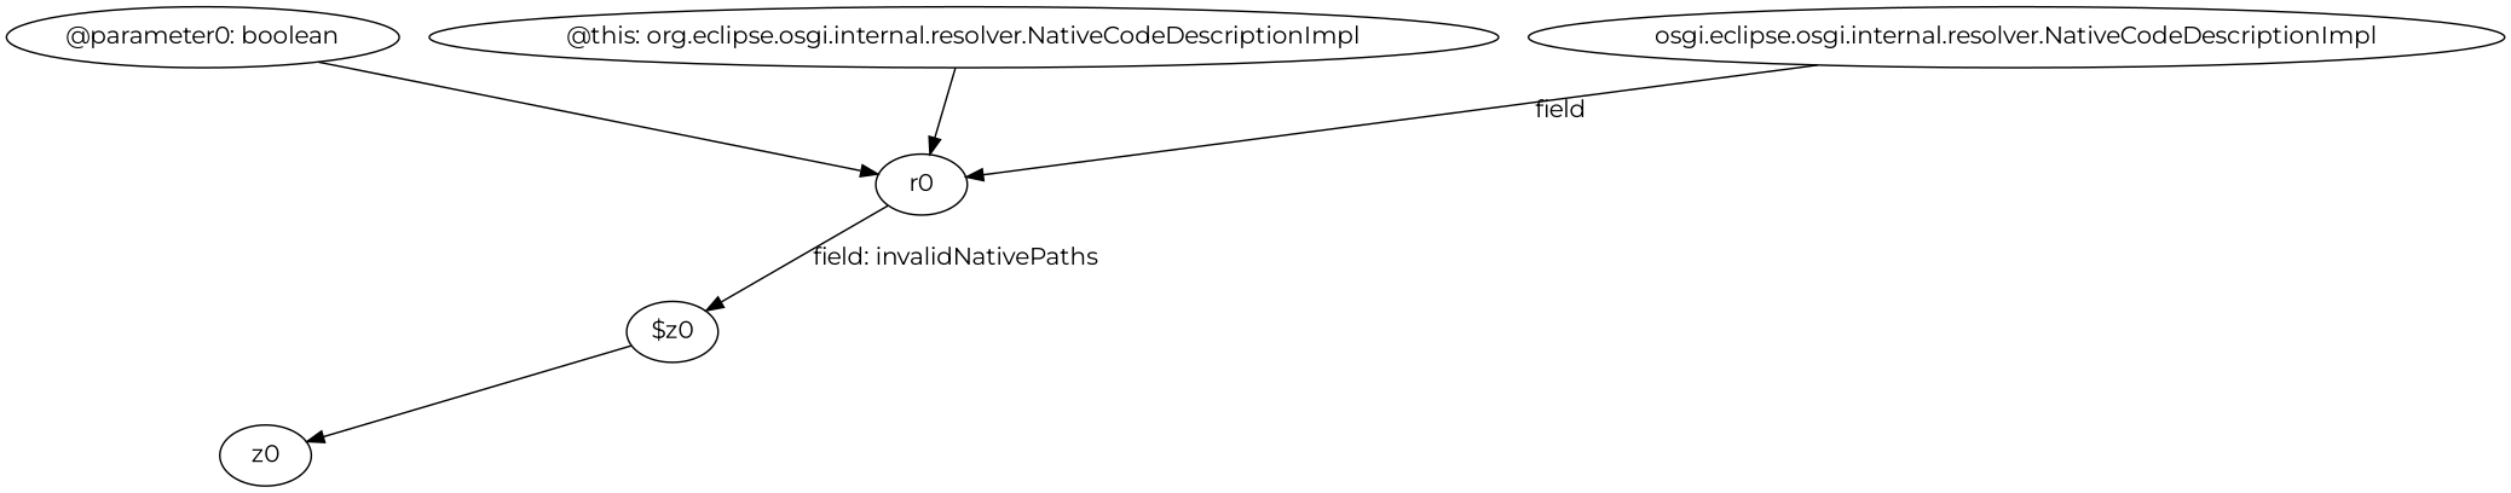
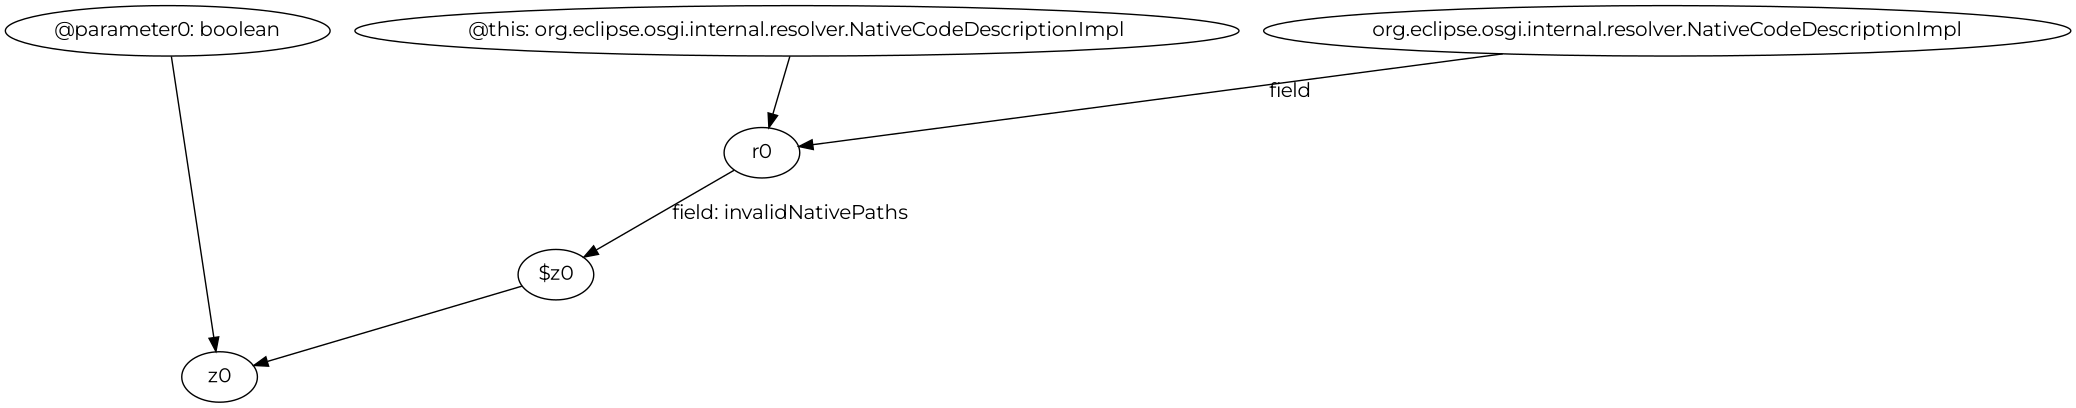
  digraph {
    fontname=Montserrat
    node [fontname=Montserrat]
    edge [fontname=Montserrat]
    n1 [label=r0]
    n2 [label="$z0"]
    n3 [label=z0]
    n4 [label="@parameter0: boolean"]
    n5 [label="@this: org.eclipse.osgi.internal.resolver.NativeCodeDescriptionImpl"]
-   n6 [label="osgi.eclipse.osgi.internal.resolver.NativeCodeDescriptionImpl"]
+   n6 [label="org.eclipse.osgi.internal.resolver.NativeCodeDescriptionImpl"]
    n1 -> n2 [label="field: invalidNativePaths"]
    n2 -> n3
-   n4 -> n1
+   n4 -> n3
    n5 -> n1
    n6 -> n1 [label=field]
  }
